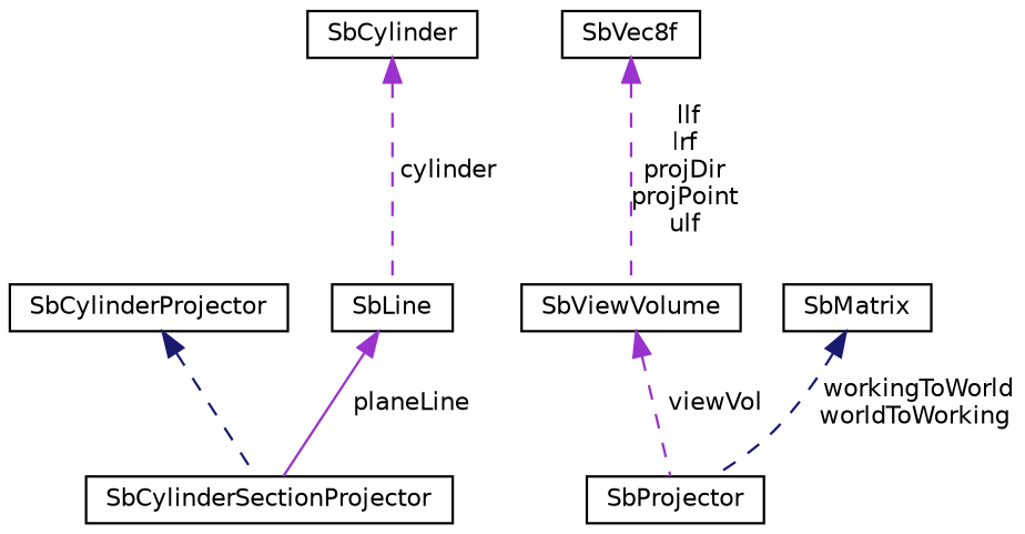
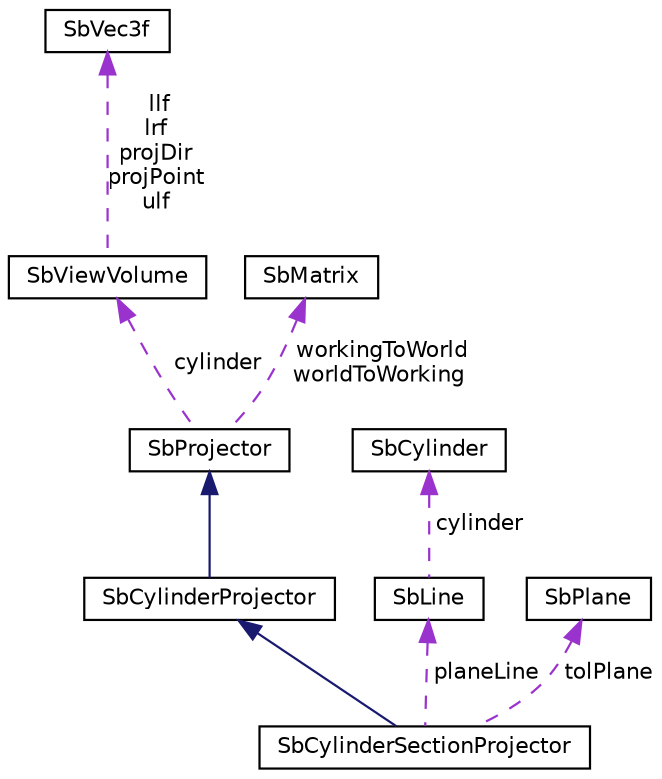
  digraph {
    node [color=black fillcolor=white fontname=Helvetica fontsize=10 shape=record style=filled]
    edge [color=darkorchid3 dir=back fontname=Helvetica fontsize=10 labelfontname=Helvetica labelfontsize=10 style=dashed]
    n1 [height=0.2 label=SbCylinderSectionProjector width=0.4]
    n2 [height=0.2 label=SbCylinderProjector width=0.4]
    n3 [height=0.2 label=SbProjector width=0.4]
    n4 [height=0.2 label=SbViewVolume width=0.4]
-   n5 [height=0.2 label=SbVec8f width=0.4]
+   n5 [height=0.2 label=SbVec3f width=0.4]
    n6 [height=0.2 label=SbMatrix width=0.4]
    n7 [height=0.2 label=SbCylinder width=0.4]
    n8 [height=0.2 label=SbLine width=0.4]
-   n2 -> n1 [color=midnightblue]
-   n4 -> n3 [label=" viewVol"]
+   n9 [height=0.2 label=SbPlane width=0.4]
+   n2 -> n1 [color=midnightblue style=solid]
+   n3 -> n2 [color=midnightblue style=solid]
+   n4 -> n3 [label=" cylinder"]
    n5 -> n4 [label=" llf\nlrf\nprojDir\nprojPoint\nulf"]
-   n6 -> n3 [color=midnightblue label=" workingToWorld\nworldToWorking"]
+   n6 -> n3 [label=" workingToWorld\nworldToWorking"]
    n7 -> n8 [label=" cylinder"]
-   n8 -> n1 [label=" planeLine" style=solid]
+   n8 -> n1 [label=" planeLine"]
+   n9 -> n1 [label=" tolPlane"]
  }
